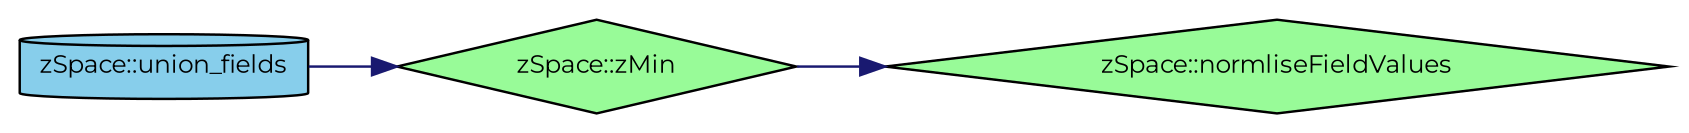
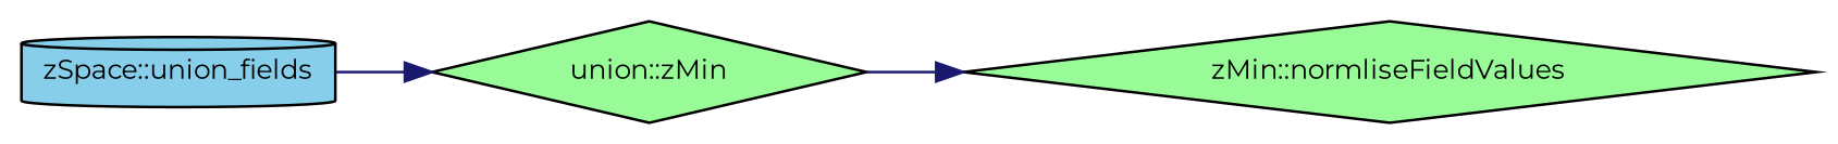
  digraph {
    fontname=Montserrat
    rankdir=LR
    node [color=black fillcolor=palegreen fontname=Montserrat fontsize=10 shape=diamond style=filled]
    edge [color=midnightblue fontname=Montserrat fontsize=10 labelfontname=Helvetica labelfontsize=10 style=solid]
    n1 [fillcolor=skyblue fontcolor=black height=0.2 label="zSpace::union_fields" shape=cylinder width=0.4]
-   n2 [height=0.2 label="zSpace::zMin" width=0.4]
-   n3 [height=0.2 label="zSpace::normliseFieldValues" width=0.4]
+   n2 [height=0.2 label="union::zMin" width=0.4]
+   n3 [height=0.2 label="zMin::normliseFieldValues" width=0.4]
    n1 -> n2
    n2 -> n3
  }
